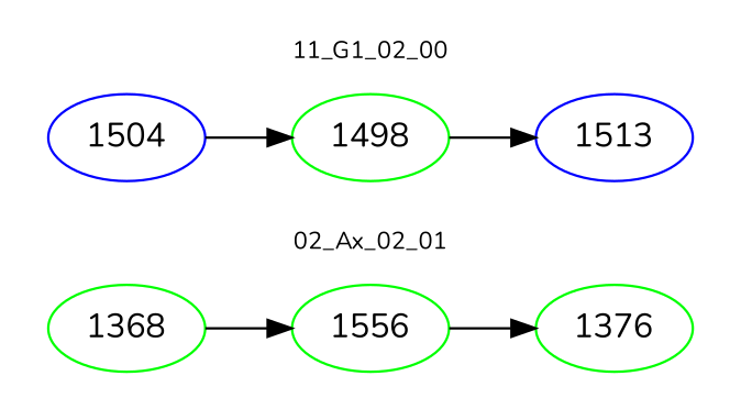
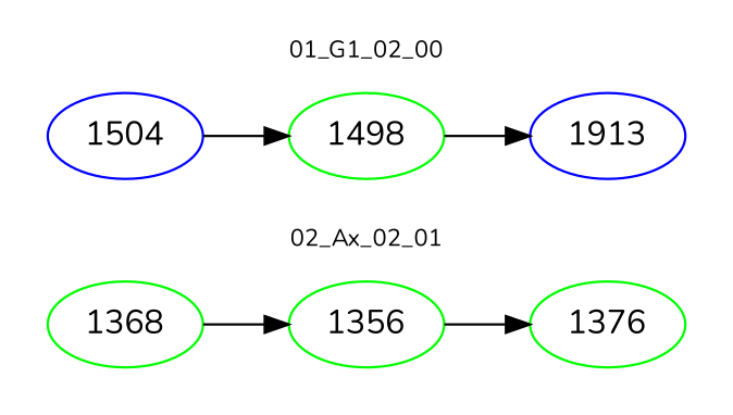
  digraph {
    fontname=Nunito
    rankdir=LR
    node [color=green fontname=Nunito]
    edge [color=black fontname=Nunito]
    n1 [label=1368]
-   n2 [label=1556]
+   n2 [label=1356]
    n3 [label=1376]
    n4 [color=blue label=1504]
    n5 [label=1498]
-   n6 [color=blue label=1513]
+   n6 [color=blue label=1913]
    subgraph cluster_1 {
      color=white
      fontsize=10
      label="02_Ax_02_01"
      n1
      n2
      n3
    }
    subgraph cluster_2 {
      color=white
      fontsize=10
-     label="11_G1_02_00"
+     label="01_G1_02_00"
      n4
      n5
      n6
    }
    n1 -> n2
    n2 -> n3
    n4 -> n5
    n5 -> n6
  }
